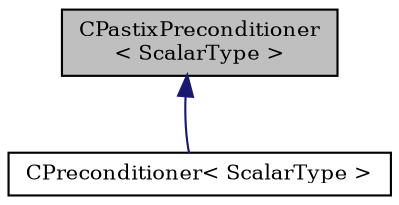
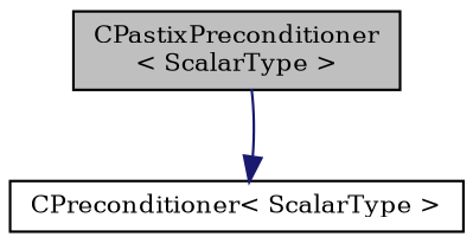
  digraph {
    fontname="DejaVu Serif"
    node [color=black fontname="DejaVu Serif" fontsize=10 shape=record style=filled]
    n1 [fillcolor=grey75 fontcolor=black height=0.2 label="CPastixPreconditioner\l\< ScalarType \>" width=0.4]
    n2 [fillcolor=white height=0.2 label="CPreconditioner\< ScalarType \>" width=0.4]
-   n1 -> n2 [color=midnightblue dir=back fontname="DejaVu Serif" fontsize=10 labelfontname=Helvetica labelfontsize=10 style=solid]
+   n2 -> n1 [color=midnightblue dir=back fontname="DejaVu Serif" fontsize=10 labelfontname=Helvetica labelfontsize=10 style=solid]
  }
